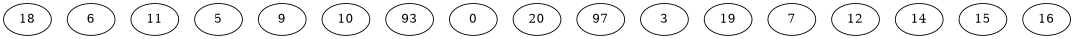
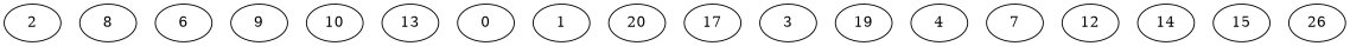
  digraph {
    "Duplicate states"=0
    GraphType=Independent
    "Max states in OPEN"=0
    Modes="120000ms; topo-ordered tasks, ; Pruning: task equivalence, fixed order ready list, ; F-value: ; Optimisation: best schedule length (SL) optimisation on equal, "
    NumberOfTasks=21
    "Pruned using list schedule length"=376357
    "States removed from OPEN"=0
    TargetSystem="Homogeneous-4"
    "Time to schedule (ms)"=573
    "Total idle time"=0
    "Total schedule length"=29
    "Total sequential time"=113
    "Total states created"=714367
    node ["Finish time"=10 Processor=3 "Start time"=0 Weight=2]
-   18 [Processor=2 Weight=10]
+   2 [Processor=0 Weight=10]
+   8 [Processor=1 Weight=10]
    6 ["Finish time"=9 Weight=9]
-   11 ["Finish time"=18 "Start time"=9 Weight=9]
-   5 ["Finish time"=18 Processor=0 "Start time"=10 Weight=8]
    9 ["Finish time"=18 Processor=1 "Start time"=10 Weight=8]
    10 ["Finish time"=16 Processor=2 "Start time"=10 Weight=6]
-   13 ["Finish time"=22 Processor=2 "Start time"=16 Weight=6 label=93]
+   13 ["Finish time"=22 Processor=2 "Start time"=16 Weight=6]
    0 ["Finish time"=23 Processor=0 "Start time"=18 Weight=5]
+   1 ["Finish time"=23 Processor=1 "Start time"=18 Weight=5]
    20 ["Finish time"=23 "Start time"=18 Weight=5]
-   17 ["Finish time"=26 Processor=2 "Start time"=22 Weight=4 label=97]
+   17 ["Finish time"=26 Processor=2 "Start time"=22 Weight=4]
    3 ["Finish time"=26 Processor=0 "Start time"=23 Weight=3]
    19 ["Finish time"=26 Processor=1 "Start time"=23 Weight=3]
+   4 ["Finish time"=25 "Start time"=23]
    7 ["Finish time"=27 "Start time"=25]
    12 ["Finish time"=28 Processor=0 "Start time"=26]
    14 ["Finish time"=28 Processor=1 "Start time"=26]
    15 ["Finish time"=28 Processor=2 "Start time"=26]
-   16 ["Finish time"=29 "Start time"=27]
+   16 ["Finish time"=29 "Start time"=27 label=26]
  }
